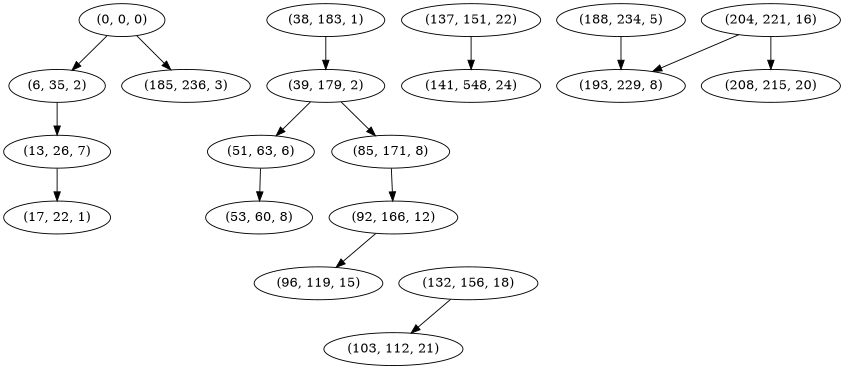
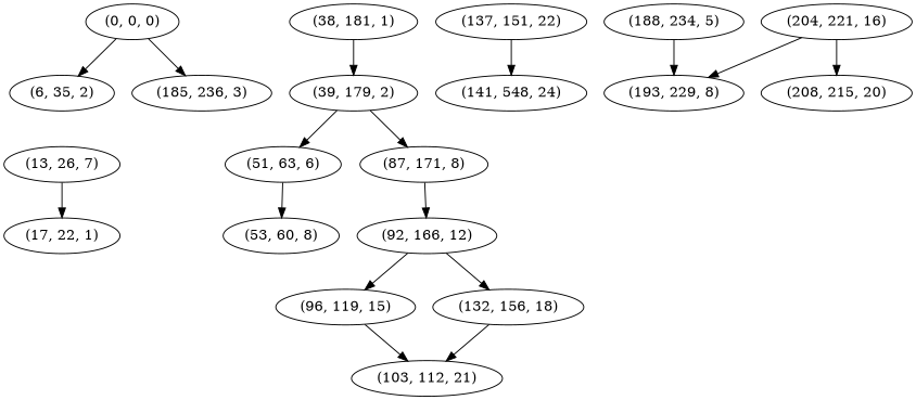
  digraph {
    "(0, 0, 0)"
    "(6, 35, 2)"
    "(185, 236, 3)"
    "(13, 26, 7)"
-   "(38, 181, 1)" [label="(38, 183, 1)"]
+   "(38, 181, 1)"
    "(39, 179, 2)"
    n7 [label="(17, 22, 1)"]
    "(51, 63, 6)"
-   "(85, 171, 8)"
+   "(85, 171, 8)" [label="(87, 171, 8)"]
    "(53, 60, 8)"
    "(92, 166, 12)"
    "(96, 119, 15)"
    "(132, 156, 18)"
    "(103, 112, 21)"
    n15 [label="(141, 548, 24)"]
    "(137, 151, 22)"
    "(188, 234, 5)"
    "(193, 229, 8)"
    "(204, 221, 16)"
    "(208, 215, 20)"
    "(0, 0, 0)" -> "(6, 35, 2)"
    "(0, 0, 0)" -> "(185, 236, 3)"
-   "(6, 35, 2)" -> "(13, 26, 7)"
    "(13, 26, 7)" -> n7
    "(38, 181, 1)" -> "(39, 179, 2)"
    "(39, 179, 2)" -> "(51, 63, 6)"
    "(39, 179, 2)" -> "(85, 171, 8)"
    "(51, 63, 6)" -> "(53, 60, 8)"
    "(85, 171, 8)" -> "(92, 166, 12)"
    "(92, 166, 12)" -> "(96, 119, 15)"
+   "(92, 166, 12)" -> "(132, 156, 18)"
+   "(96, 119, 15)" -> "(103, 112, 21)"
    "(132, 156, 18)" -> "(103, 112, 21)"
    "(137, 151, 22)" -> n15
    "(188, 234, 5)" -> "(193, 229, 8)"
    "(204, 221, 16)" -> "(193, 229, 8)"
    "(204, 221, 16)" -> "(208, 215, 20)"
  }
